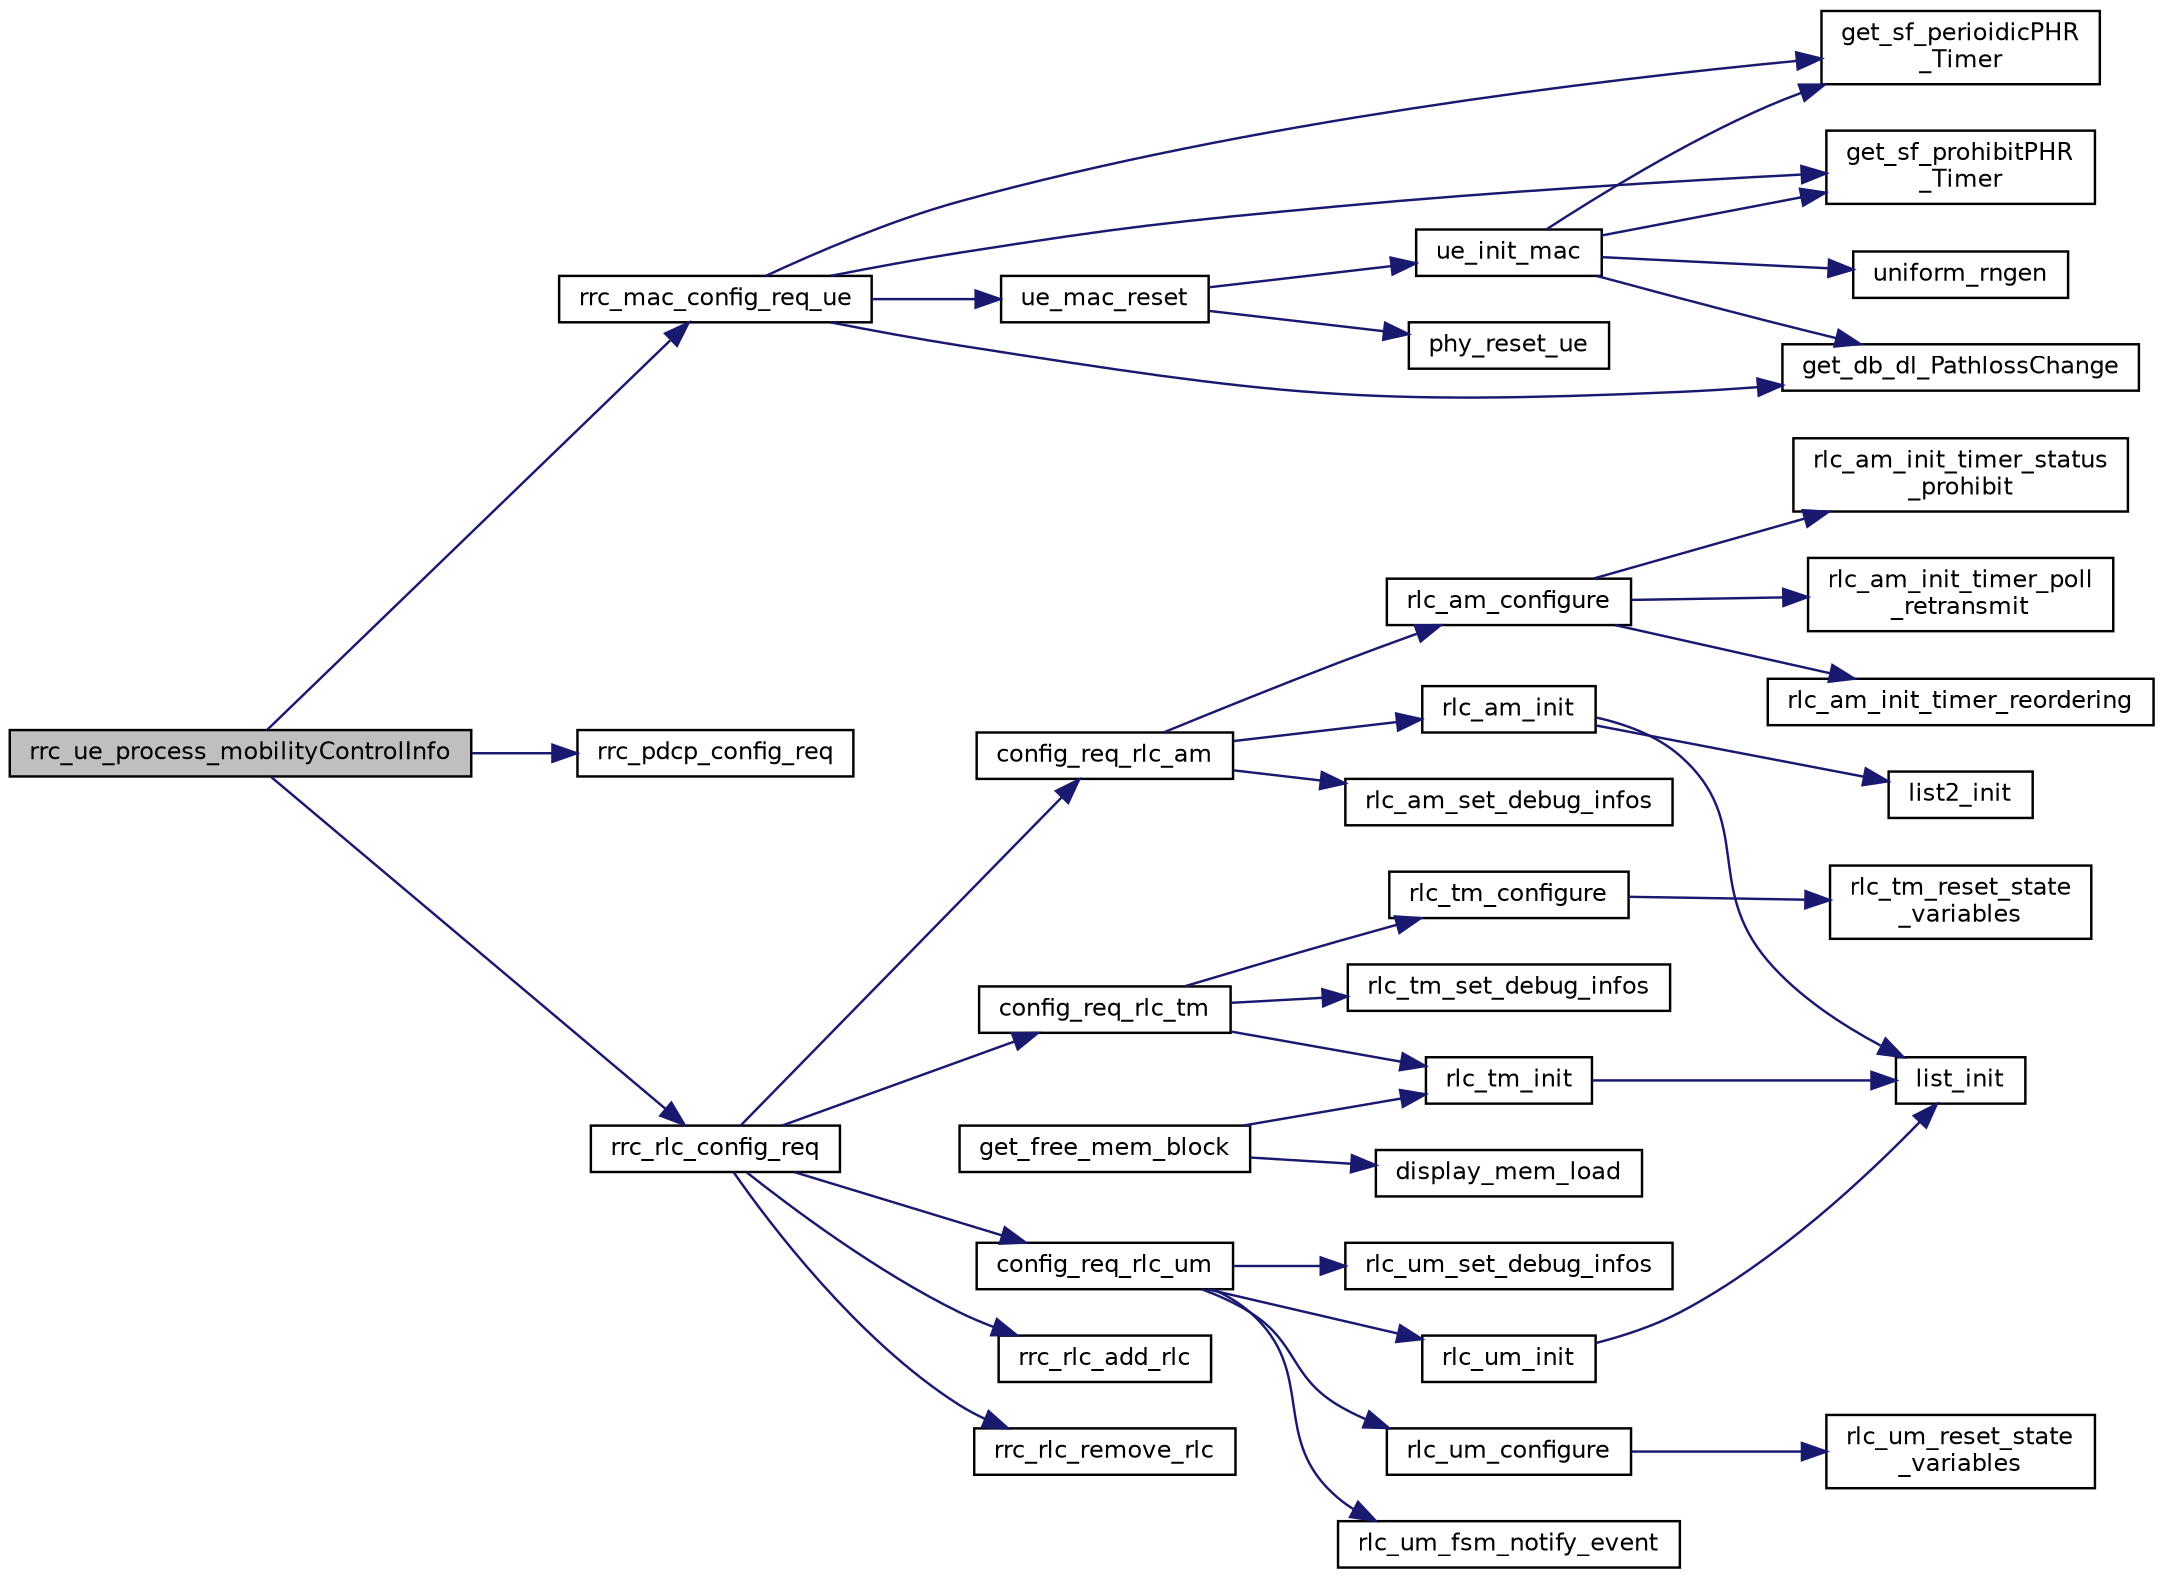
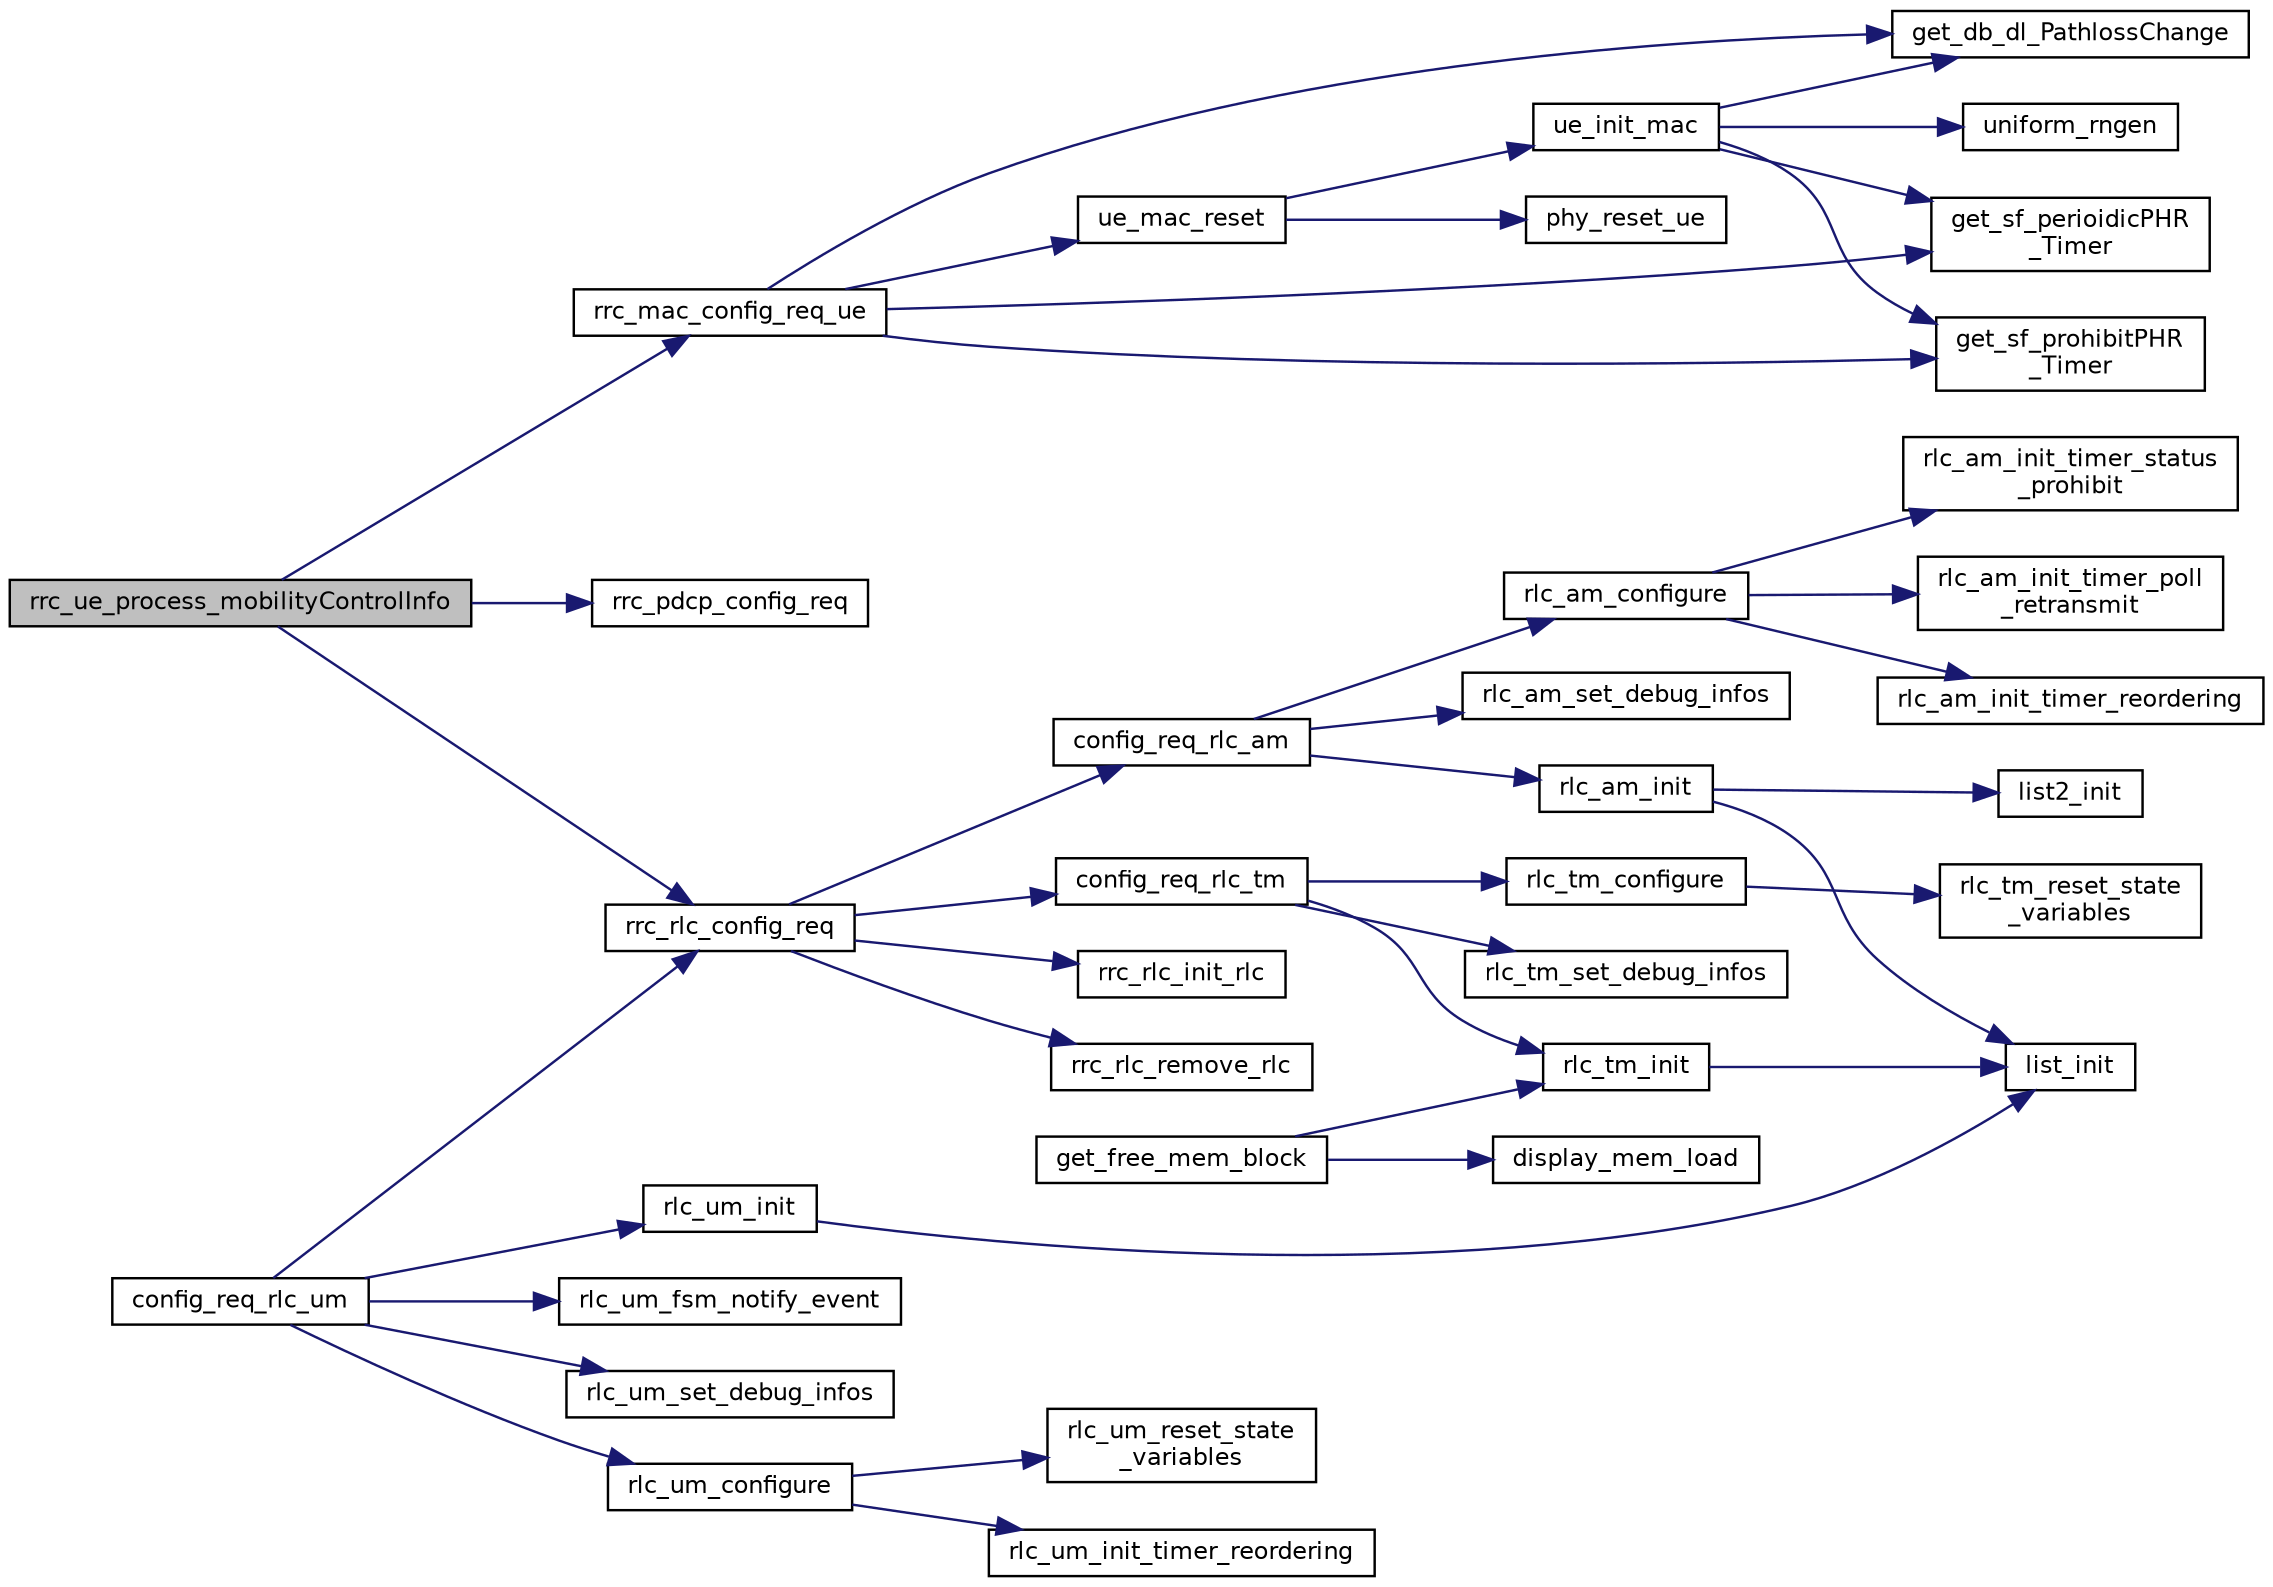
  digraph {
    rankdir=LR
    node [color=black fillcolor=white fontname=Helvetica fontsize=10 shape=record style=filled]
    edge [color=midnightblue fontname=Helvetica fontsize=10 labelfontname=Helvetica labelfontsize=10 style=solid]
    n1 [fillcolor=grey75 fontcolor=black height=0.2 label=rrc_ue_process_mobilityControlInfo width=0.4]
    n2 [height=0.2 label=rrc_mac_config_req_ue width=0.4]
    n3 [height=0.2 label=rrc_pdcp_config_req width=0.4]
    n4 [height=0.2 label=rrc_rlc_config_req width=0.4]
    n5 [height=0.2 label=get_db_dl_PathlossChange width=0.4]
    n6 [height=0.2 label="get_sf_perioidicPHR\l_Timer" width=0.4]
    n7 [height=0.2 label="get_sf_prohibitPHR\l_Timer" width=0.4]
    n8 [height=0.2 label=ue_mac_reset width=0.4]
    n9 [height=0.2 label=config_req_rlc_am width=0.4]
    n10 [height=0.2 label=config_req_rlc_tm width=0.4]
    n11 [height=0.2 label=config_req_rlc_um width=0.4]
-   n12 [height=0.2 label=rrc_rlc_add_rlc width=0.4]
+   n12 [height=0.2 label=rrc_rlc_init_rlc width=0.4]
    n13 [height=0.2 label=rrc_rlc_remove_rlc width=0.4]
    n14 [height=0.2 label=phy_reset_ue width=0.4]
    n15 [height=0.2 label=ue_init_mac width=0.4]
    n16 [height=0.2 label=uniform_rngen width=0.4]
    n17 [height=0.2 label=rlc_am_configure width=0.4]
    n18 [height=0.2 label=rlc_am_init width=0.4]
    n19 [height=0.2 label=rlc_am_set_debug_infos width=0.4]
    n20 [height=0.2 label=rlc_tm_configure width=0.4]
    n21 [height=0.2 label=rlc_tm_init width=0.4]
    n22 [height=0.2 label=rlc_tm_set_debug_infos width=0.4]
    n23 [height=0.2 label=rlc_um_configure width=0.4]
    n24 [height=0.2 label=rlc_um_fsm_notify_event width=0.4]
    n25 [height=0.2 label=rlc_um_init width=0.4]
    n26 [height=0.2 label=rlc_um_set_debug_infos width=0.4]
    n27 [height=0.2 label="rlc_am_init_timer_poll\l_retransmit" width=0.4]
    n28 [height=0.2 label=rlc_am_init_timer_reordering width=0.4]
    n29 [height=0.2 label="rlc_am_init_timer_status\l_prohibit" width=0.4]
    n30 [height=0.2 label=list2_init width=0.4]
    n31 [height=0.2 label=list_init width=0.4]
    n32 [height=0.2 label="rlc_tm_reset_state\l_variables" width=0.4]
    n33 [height=0.2 label=get_free_mem_block width=0.4]
    n34 [height=0.2 label=display_mem_load width=0.4]
+   n35 [height=0.2 label=rlc_um_init_timer_reordering width=0.4]
    n36 [height=0.2 label="rlc_um_reset_state\l_variables" width=0.4]
    n1 -> n2
    n1 -> n3
    n1 -> n4
    n2 -> n5
    n2 -> n6
    n2 -> n7
    n2 -> n8
    n4 -> n9
    n4 -> n10
-   n4 -> n11
+   n11 -> n4
    n4 -> n12
    n4 -> n13
    n8 -> n14
    n8 -> n15
    n9 -> n17
    n9 -> n18
    n9 -> n19
    n10 -> n20
    n10 -> n21
    n10 -> n22
    n11 -> n23
    n11 -> n24
    n11 -> n25
    n11 -> n26
    n15 -> n5
    n15 -> n6
    n15 -> n7
    n15 -> n16
    n17 -> n27
    n17 -> n28
    n17 -> n29
    n18 -> n30
    n18 -> n31
    n20 -> n32
    n21 -> n31
+   n23 -> n35
    n23 -> n36
    n25 -> n31
    n33 -> n21
    n33 -> n34
  }
